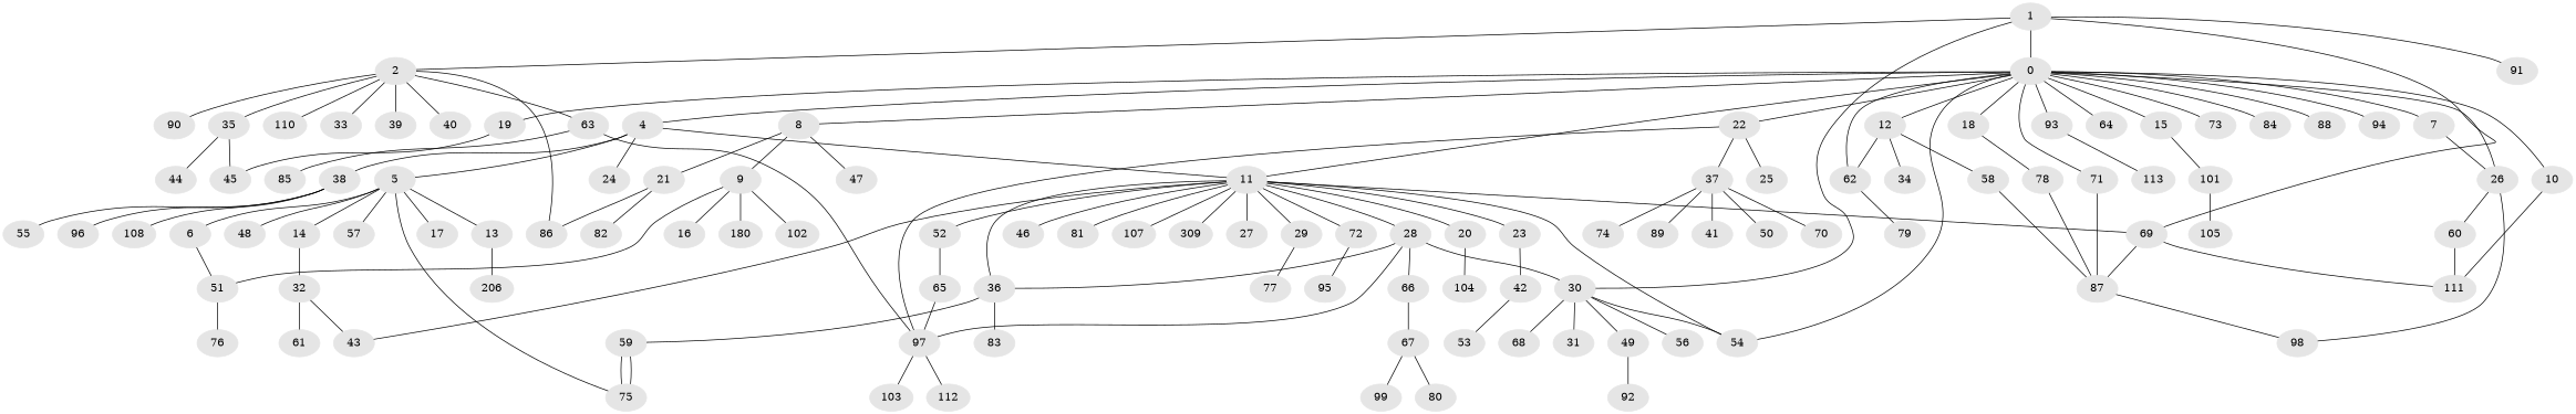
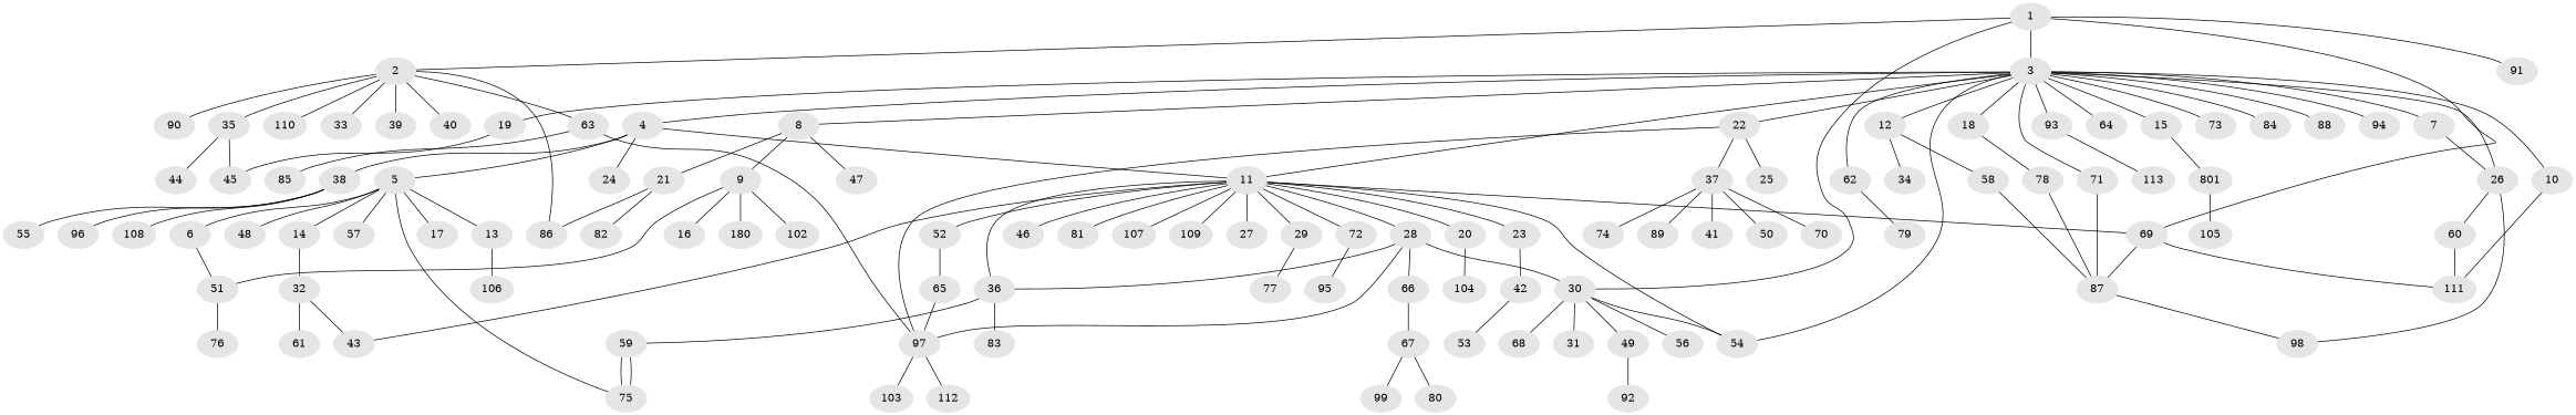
  graph {
    node [color=gray90 style=filled]
    1
    2
-   3 [label=0]
+   3
    30
    69
    91
    33
    35
    39
    40
    63
    86
    90
    110
    4
    7
    8
    10
    11
    12
    15
    18
    19
    22
    26
    54
    62
    64
    71
    73
    84
    88
    93
    94
    31
    49
    56
    68
    111
    87
    45
    44
    97
    85
    5
    24
    38
    9
    21
    47
    20
    23
    27
    28
    29
    36
    43
    46
    52
    72
    81
    107
-   109 [label=309]
+   109
    34
    58
-   101
+   101 [label=801]
    78
    25
    37
    60
    98
    79
    113
    6
    13
    14
    17
    48
    57
    75
    55
    96
    108
    51
-   106 [label=206]
+   106
    32
    76
    16
    n89 [label=180]
    102
    82
    104
    42
    66
    77
    59
    83
    65
    95
    61
    105
    41
    50
    70
    74
    89
    103
    112
    53
    67
    92
    80
    99
    1 -- 2
    1 -- 3
    1 -- 30
    1 -- 69
    1 -- 91
    2 -- 33
    2 -- 35
    2 -- 39
    2 -- 40
    2 -- 63
    2 -- 86
    2 -- 90
    2 -- 110
    3 -- 4
    3 -- 7
    3 -- 8
    3 -- 10
    3 -- 11
    3 -- 12
    3 -- 15
    3 -- 18
    3 -- 19
    3 -- 22
    3 -- 26
    3 -- 54
    3 -- 62
    3 -- 64
    3 -- 71
    3 -- 73
    3 -- 84
    3 -- 88
    3 -- 93
    3 -- 94
    30 -- 54
    30 -- 31
    30 -- 49
    30 -- 56
    30 -- 68
    69 -- 111
    69 -- 87
    35 -- 45
    35 -- 44
    63 -- 97
    63 -- 85
    4 -- 11
    4 -- 5
    4 -- 24
    4 -- 38
    7 -- 26
    8 -- 9
    8 -- 21
    8 -- 47
    10 -- 111
    11 -- 69
    11 -- 54
    11 -- 20
    11 -- 23
    11 -- 27
    11 -- 28
    11 -- 29
    11 -- 36
    11 -- 43
    11 -- 46
    11 -- 52
    11 -- 72
    11 -- 81
    11 -- 107
    11 -- 109
-   12 -- 62
    12 -- 34
    12 -- 58
    15 -- 101
    18 -- 78
    19 -- 45
    22 -- 97
    22 -- 25
    22 -- 37
    26 -- 60
    26 -- 98
    62 -- 79
    71 -- 87
    93 -- 113
    49 -- 92
    87 -- 98
    97 -- 103
    97 -- 112
    5 -- 6
    5 -- 13
    5 -- 14
    5 -- 17
    5 -- 48
    5 -- 57
    5 -- 75
    38 -- 55
    38 -- 96
    38 -- 108
    9 -- 51
    9 -- 16
    9 -- n89
    9 -- 102
    21 -- 86
    21 -- 82
    20 -- 104
    23 -- 42
    28 -- 30
    28 -- 97
    28 -- 36
    28 -- 66
    29 -- 77
    36 -- 59
    36 -- 83
    52 -- 65
    72 -- 95
    58 -- 87
    101 -- 105
    78 -- 87
    37 -- 41
    37 -- 50
    37 -- 70
    37 -- 74
    37 -- 89
    60 -- 111
    6 -- 51
    13 -- 106
    14 -- 32
    51 -- 76
    32 -- 43
    32 -- 61
    42 -- 53
    66 -- 67
    59 -- 75
    59 -- 75
    65 -- 97
    67 -- 80
    67 -- 99
  }
